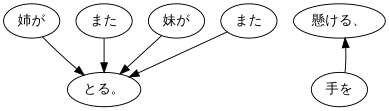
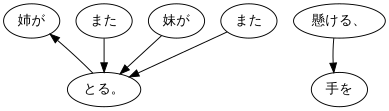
  digraph {
    n1 [label="姉が"]
    n2 [label="とる。"]
    n3 [label="また"]
    n4 [label="懸ける、"]
    n5 [label="手を"]
    n6 [label="妹が"]
    n7 [label="また"]
-   n1 -> n2
+   n2 -> n1
    n3 -> n2
-   n5 -> n4
+   n4 -> n5
    n6 -> n2
    n7 -> n2
  }
